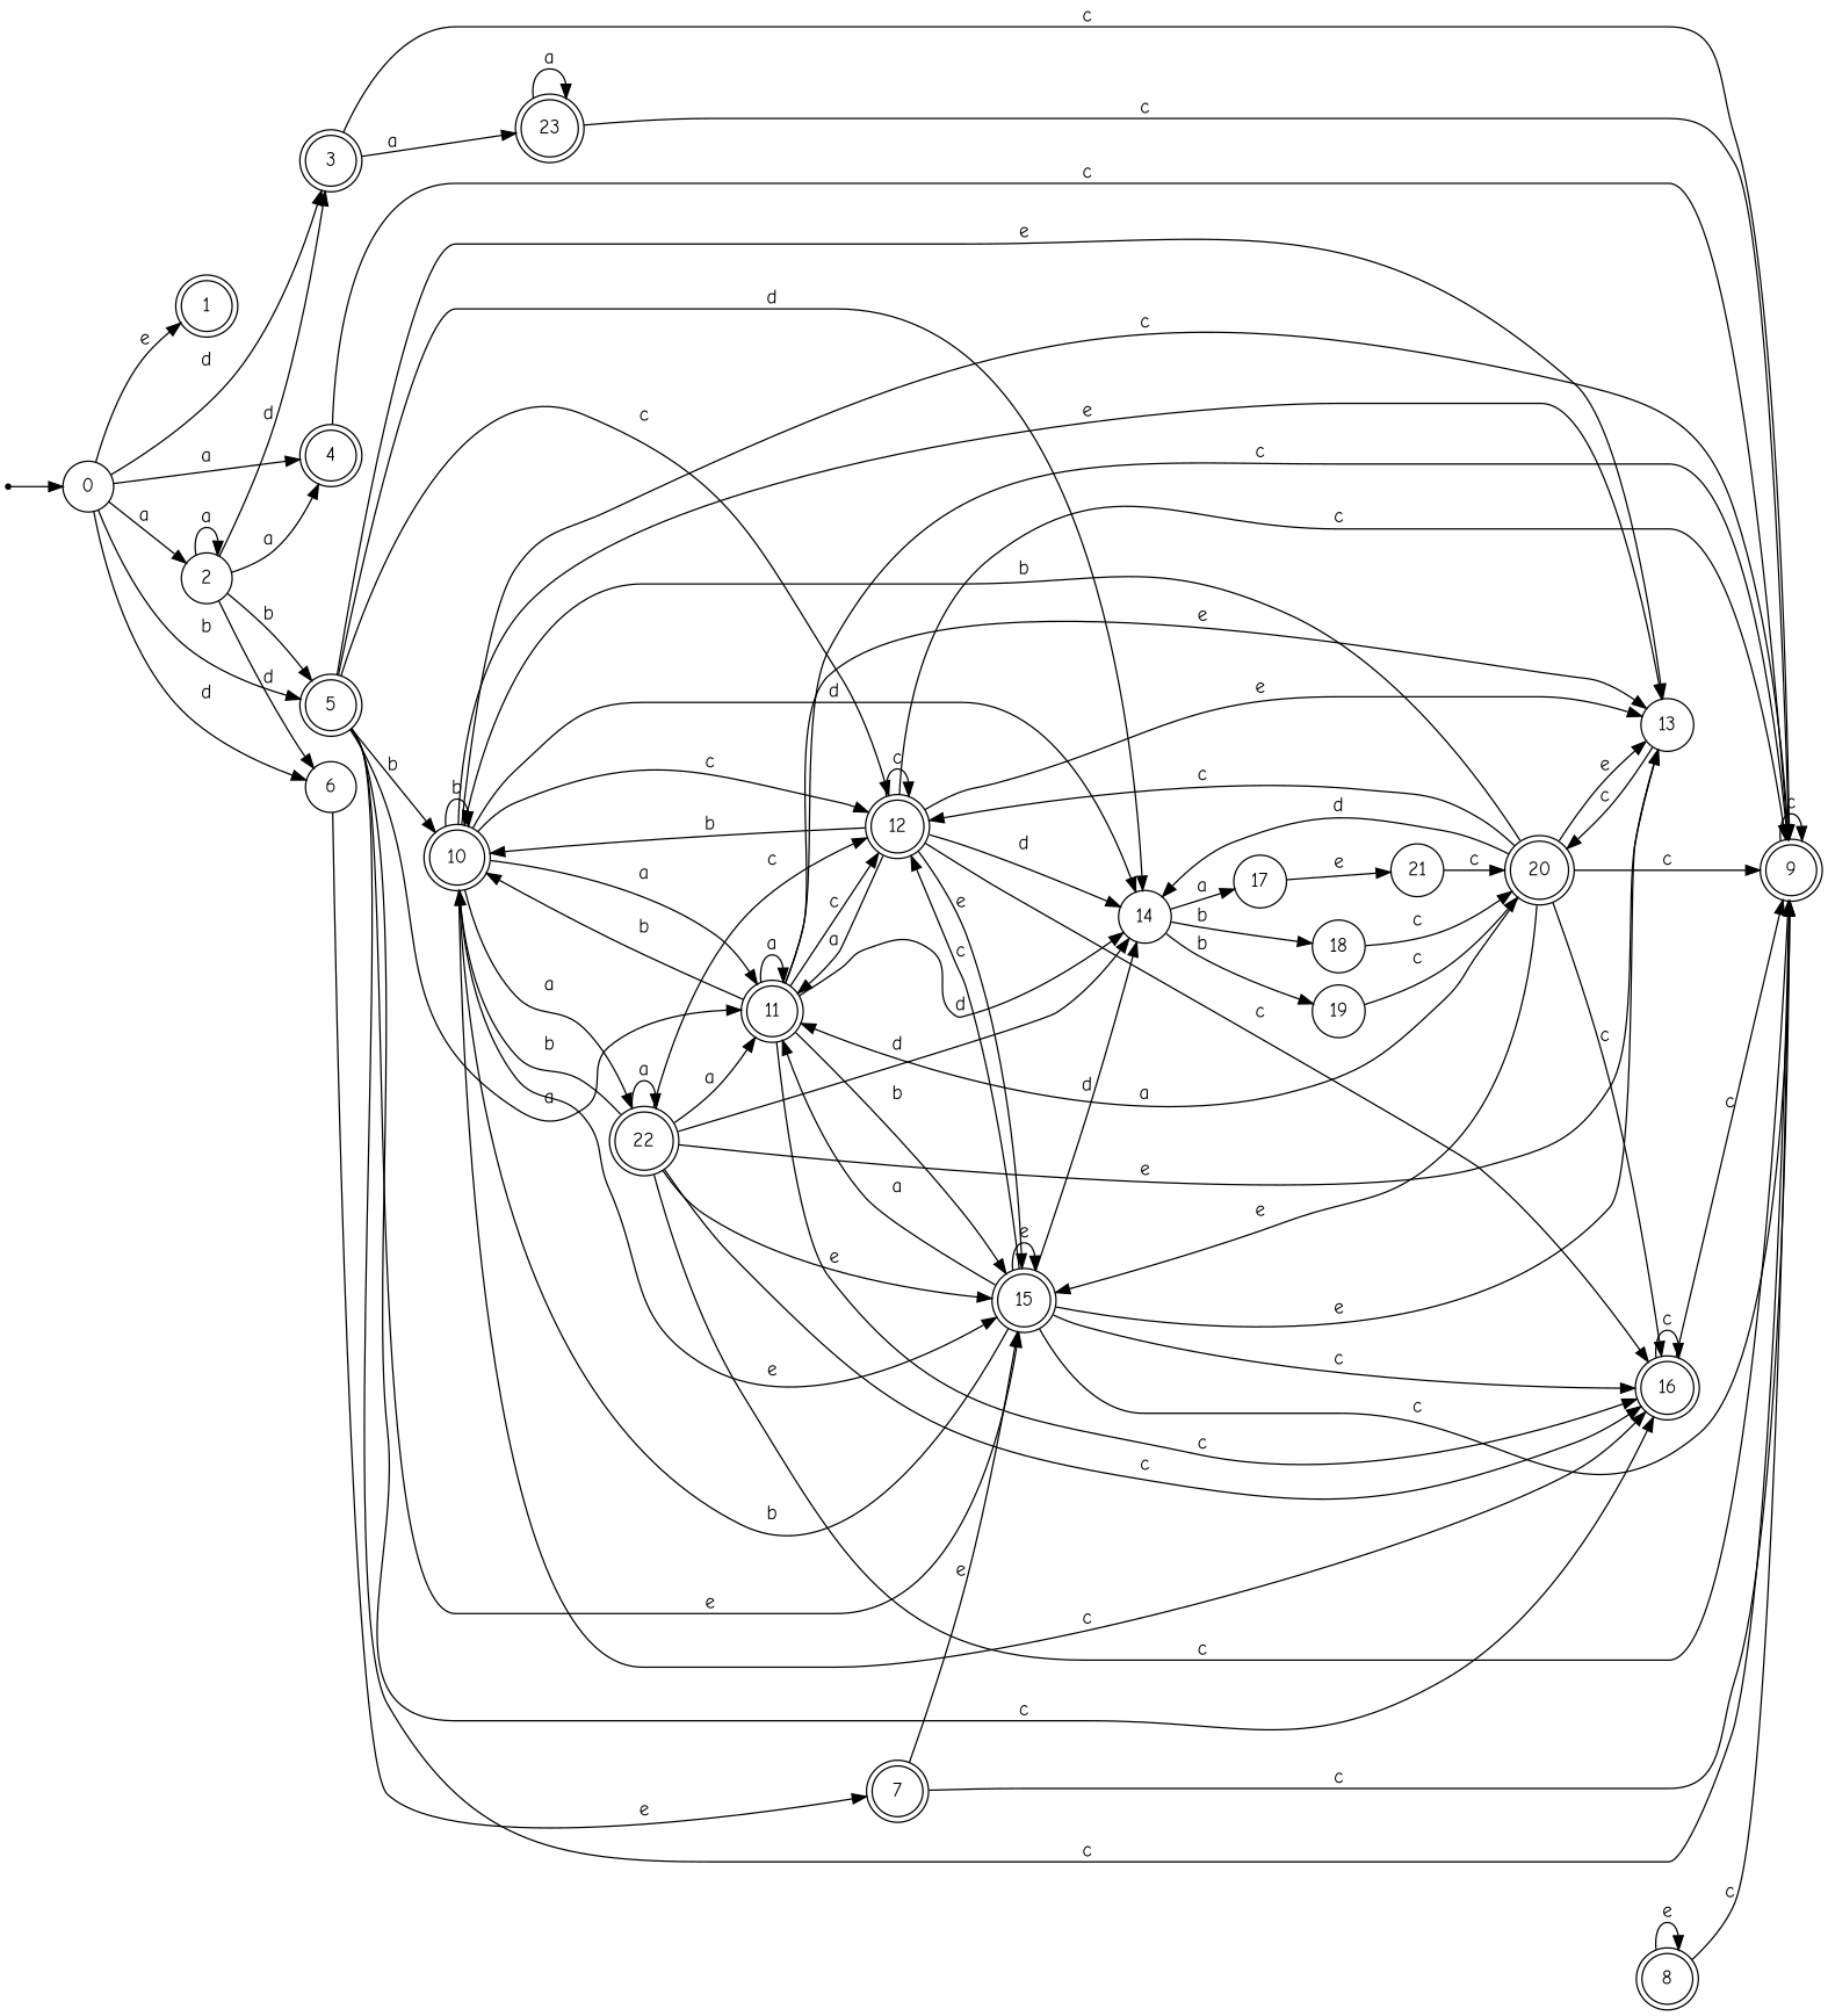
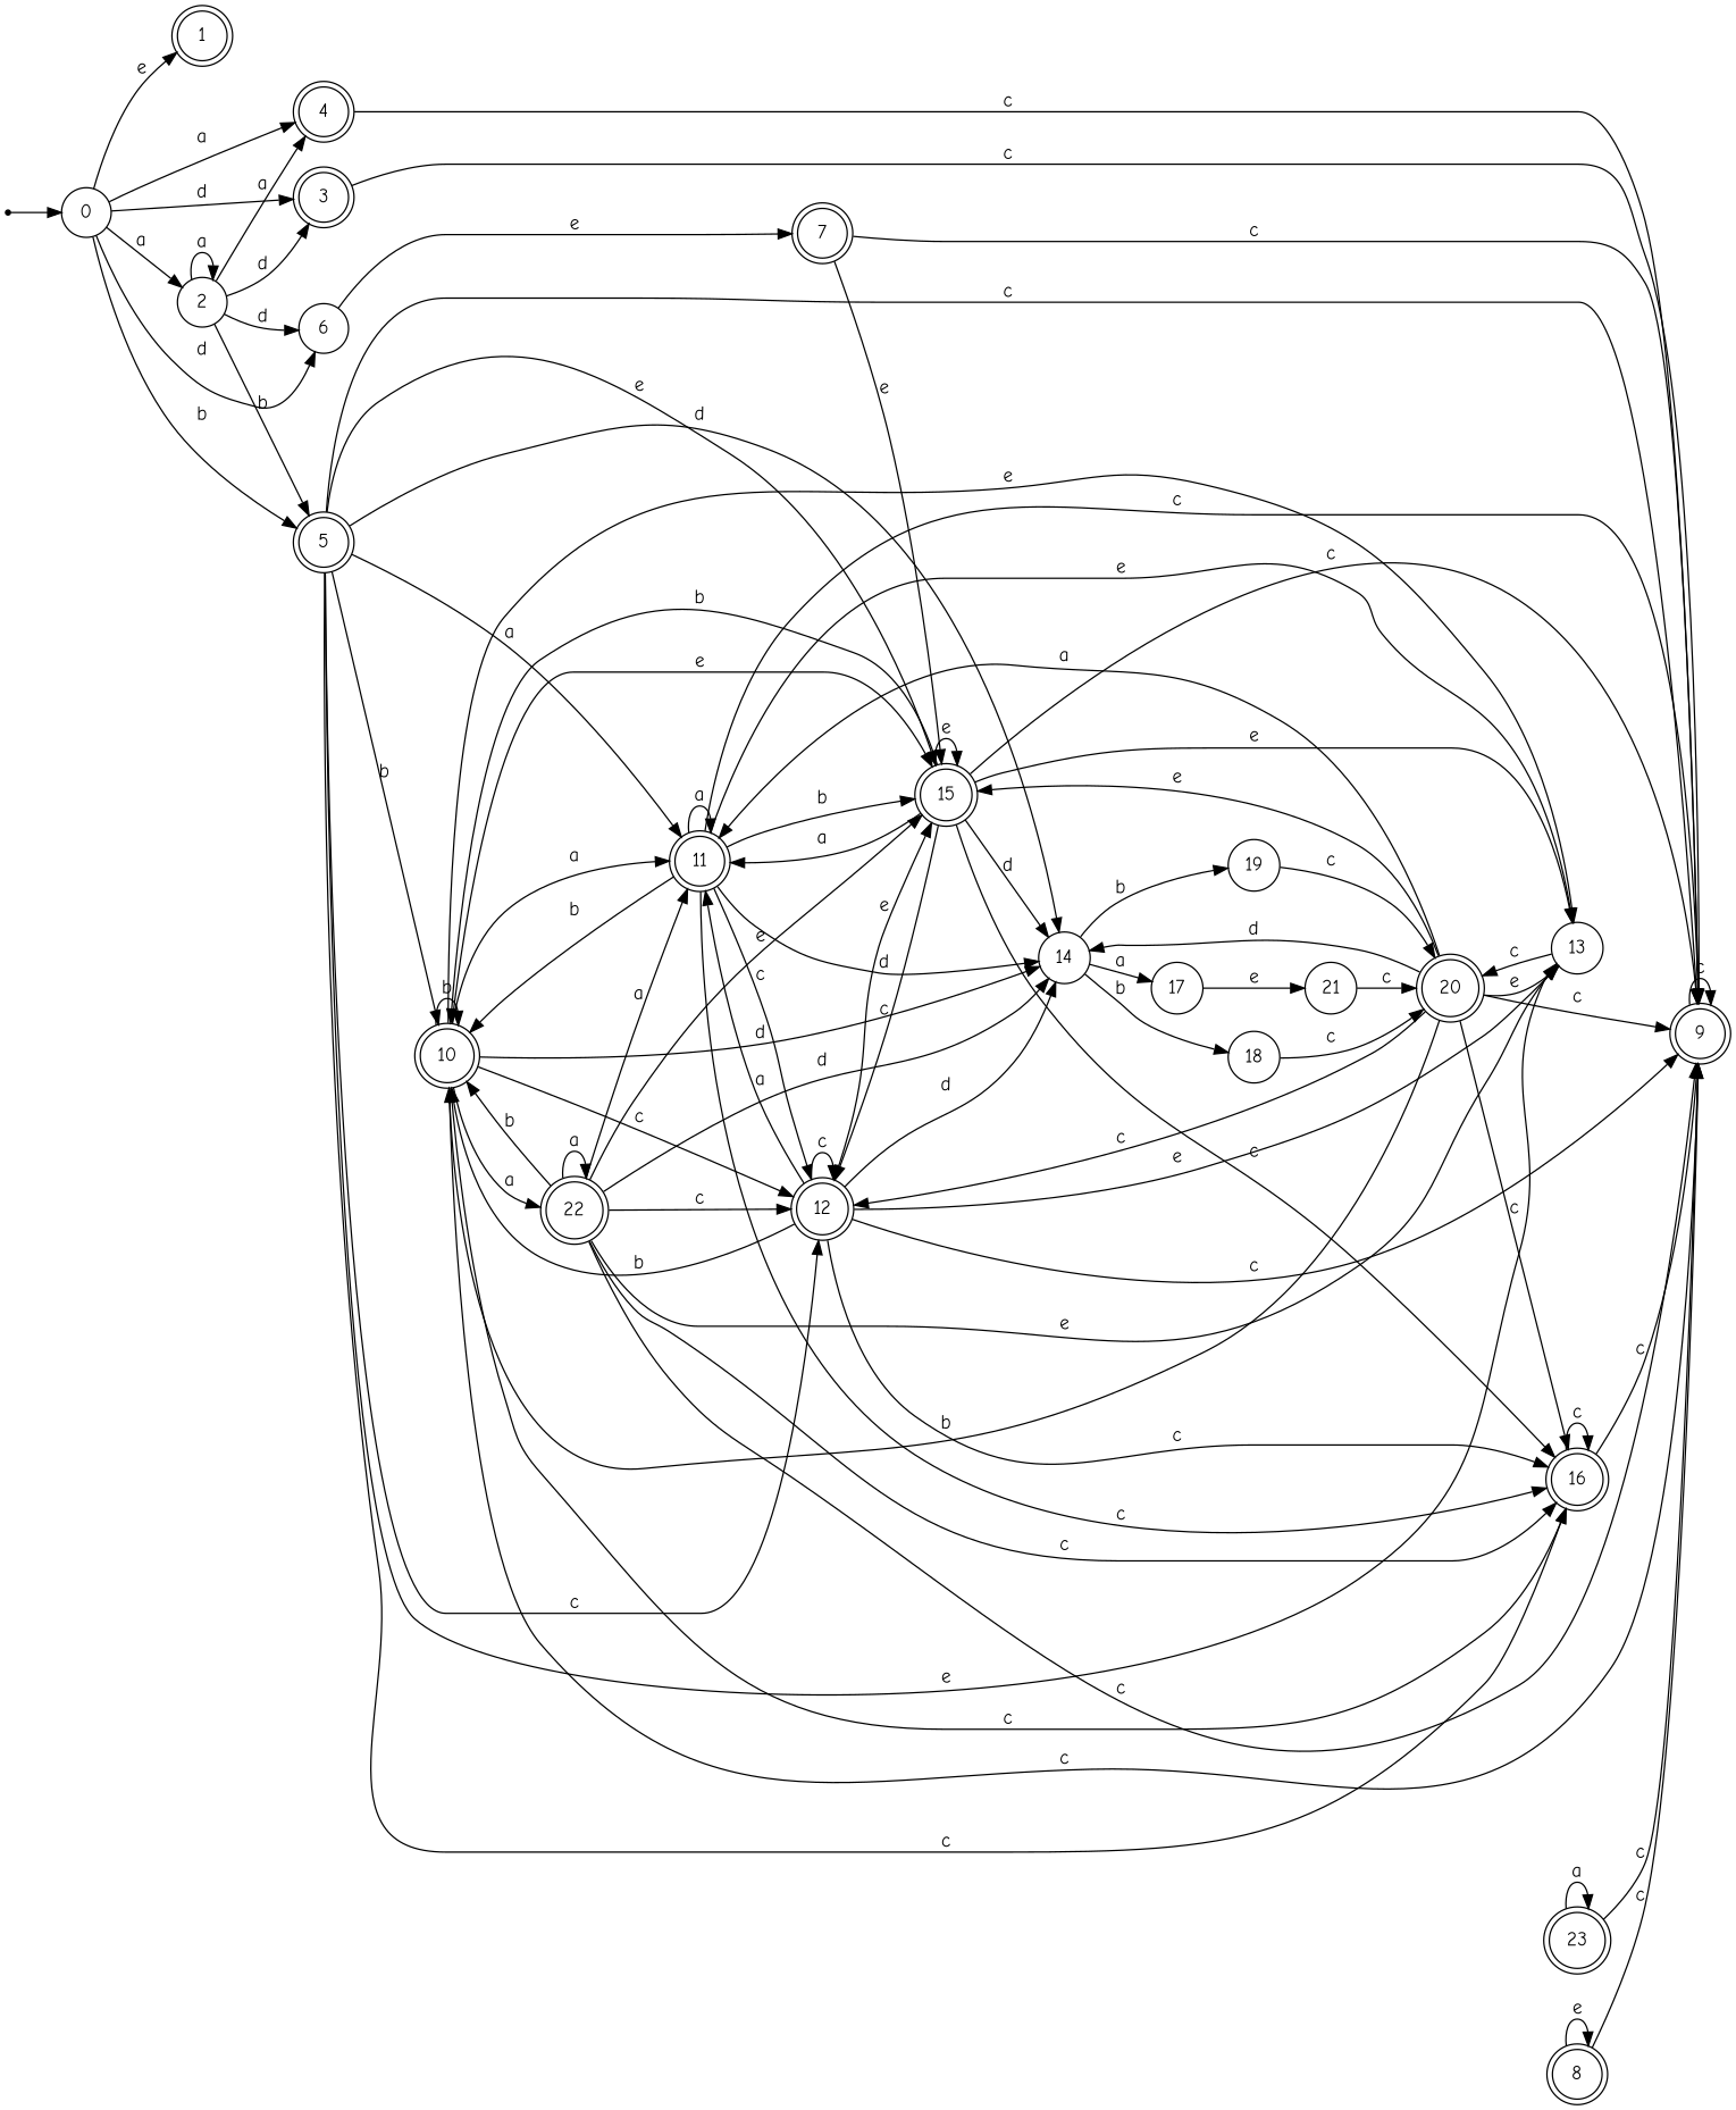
  digraph {
    fontname="Comic Neue"
    rankdir=LR
    node [fontname="Comic Neue" shape=doublecircle]
    edge [fontname="Comic Neue"]
    dummy0 [shape=point]
    0 [shape=circle]
    1
    2 [shape=circle]
    3
    4
    5
    6 [shape=circle]
    9
    23
    10
    11
    12
    13 [shape=circle]
    14 [shape=circle]
    15
    16
    7
    22
    20
    17 [shape=circle]
    18 [shape=circle]
    19 [shape=circle]
    8
    21 [shape=circle]
    dummy0 -> 0
    0 -> 1 [label=e]
    0 -> 2 [label=a]
    0 -> 3 [label=d]
    0 -> 4 [label=a]
    0 -> 5 [label=b]
    0 -> 6 [label=d]
    2 -> 2 [label=a]
    2 -> 3 [label=d]
    2 -> 4 [label=a]
    2 -> 5 [label=b]
    2 -> 6 [label=d]
    3 -> 9 [label=c]
-   3 -> 23 [label=a]
    4 -> 9 [label=c]
    5 -> 9 [label=c]
    5 -> 10 [label=b]
    5 -> 11 [label=a]
    5 -> 12 [label=c]
    5 -> 13 [label=e]
    5 -> 14 [label=d]
    5 -> 15 [label=e]
    5 -> 16 [label=c]
    6 -> 7 [label=e]
    9 -> 9 [label=c]
    23 -> 9 [label=c]
    23 -> 23 [label=a]
    10 -> 9 [label=c]
    10 -> 10 [label=b]
    10 -> 11 [label=a]
    10 -> 12 [label=c]
    10 -> 13 [label=e]
    10 -> 14 [label=d]
    10 -> 15 [label=e]
    10 -> 16 [label=c]
    10 -> 22 [label=a]
    11 -> 9 [label=c]
    11 -> 10 [label=b]
    11 -> 11 [label=a]
    11 -> 12 [label=c]
    11 -> 13 [label=e]
    11 -> 14 [label=d]
    11 -> 15 [label=b]
    11 -> 16 [label=c]
    12 -> 9 [label=c]
    12 -> 10 [label=b]
    12 -> 11 [label=a]
    12 -> 12 [label=c]
    12 -> 13 [label=e]
    12 -> 14 [label=d]
    12 -> 15 [label=e]
    12 -> 16 [label=c]
    13 -> 20 [label=c]
    14 -> 17 [label=a]
    14 -> 18 [label=b]
    14 -> 19 [label=b]
    15 -> 9 [label=c]
    15 -> 10 [label=b]
    15 -> 11 [label=a]
    15 -> 12 [label=c]
    15 -> 13 [label=e]
    15 -> 14 [label=d]
    15 -> 15 [label=e]
    15 -> 16 [label=c]
    16 -> 9 [label=c]
    16 -> 16 [label=c]
    7 -> 9 [label=c]
    7 -> 15 [label=e]
    22 -> 9 [label=c]
    22 -> 10 [label=b]
    22 -> 11 [label=a]
    22 -> 12 [label=c]
    22 -> 13 [label=e]
    22 -> 14 [label=d]
    22 -> 15 [label=e]
    22 -> 16 [label=c]
    22 -> 22 [label=a]
    20 -> 9 [label=c]
    20 -> 10 [label=b]
    20 -> 11 [label=a]
    20 -> 12 [label=c]
    20 -> 13 [label=e]
    20 -> 14 [label=d]
    20 -> 15 [label=e]
    20 -> 16 [label=c]
    17 -> 21 [label=e]
    18 -> 20 [label=c]
    19 -> 20 [label=c]
    8 -> 9 [label=c]
    8 -> 8 [label=e]
    21 -> 20 [label=c]
  }
